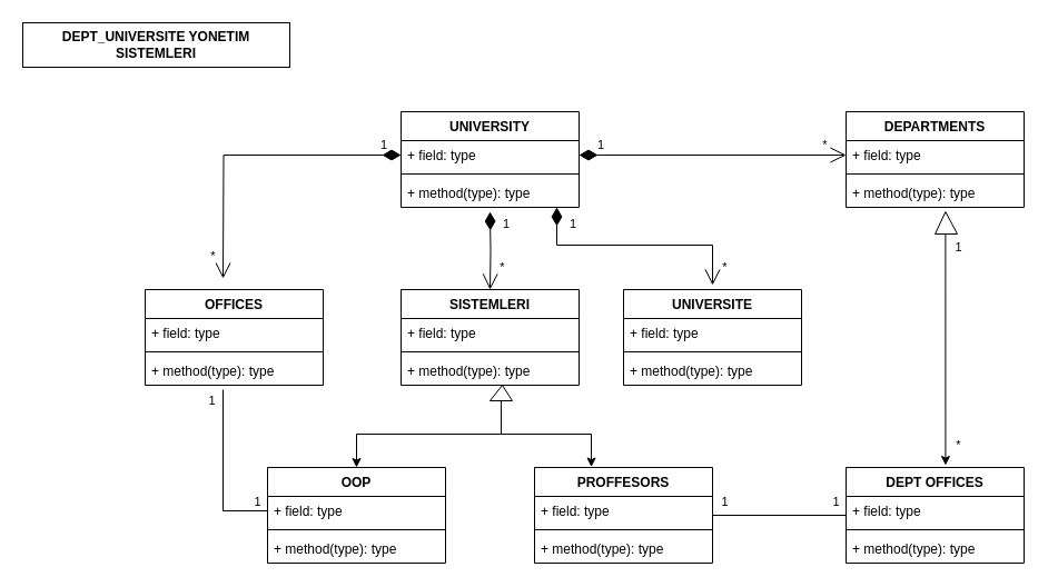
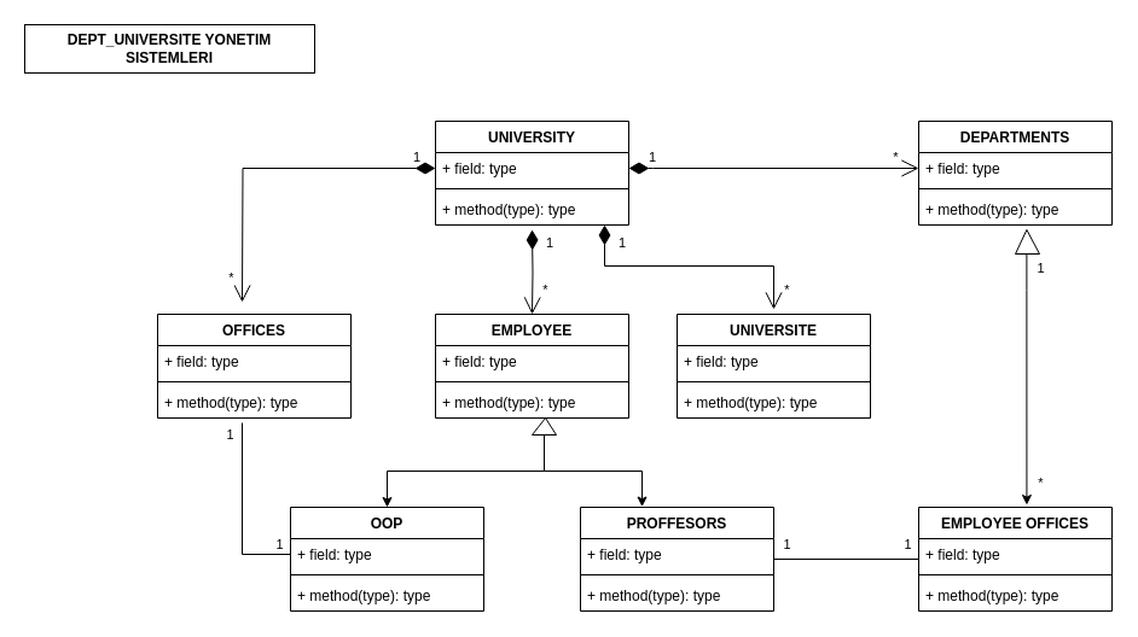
  <mxCell id="0" value="" />
  <mxCell id="1" parent="0" />
  <mxCell id="2" value="UNIVERSITY&#10;" style="swimlane;fontStyle=1;align=center;verticalAlign=top;childLayout=stackLayout;horizontal=1;startSize=26;horizontalStack=0;resizeParent=1;resizeParentMax=0;resizeLast=0;collapsible=1;marginBottom=0;" vertex="1" parent="1"><mxGeometry x="360" y="100" width="160" height="86" as="geometry" /></mxCell>
  <mxCell id="3" value="+ field: type" style="text;strokeColor=none;fillColor=none;align=left;verticalAlign=top;spacingLeft=4;spacingRight=4;overflow=hidden;rotatable=0;points=[[0,0.5],[1,0.5]];portConstraint=eastwest;" vertex="1" parent="2"><mxGeometry y="26" width="160" height="26" as="geometry" /></mxCell>
  <mxCell id="4" value="" style="line;strokeWidth=1;fillColor=none;align=left;verticalAlign=middle;spacingTop=-1;spacingLeft=3;spacingRight=3;rotatable=0;labelPosition=right;points=[];portConstraint=eastwest;" vertex="1" parent="2"><mxGeometry y="52" width="160" height="8" as="geometry" /></mxCell>
  <mxCell id="5" value="+ method(type): type" style="text;strokeColor=none;fillColor=none;align=left;verticalAlign=top;spacingLeft=4;spacingRight=4;overflow=hidden;rotatable=0;points=[[0,0.5],[1,0.5]];portConstraint=eastwest;" vertex="1" parent="2"><mxGeometry y="60" width="160" height="26" as="geometry" /></mxCell>
  <mxCell id="6" value="DEPARTMENTS" style="swimlane;fontStyle=1;align=center;verticalAlign=top;childLayout=stackLayout;horizontal=1;startSize=26;horizontalStack=0;resizeParent=1;resizeParentMax=0;resizeLast=0;collapsible=1;marginBottom=0;" vertex="1" parent="1"><mxGeometry x="760" y="100" width="160" height="86" as="geometry" /></mxCell>
  <mxCell id="7" value="+ field: type" style="text;strokeColor=none;fillColor=none;align=left;verticalAlign=top;spacingLeft=4;spacingRight=4;overflow=hidden;rotatable=0;points=[[0,0.5],[1,0.5]];portConstraint=eastwest;" vertex="1" parent="6"><mxGeometry y="26" width="160" height="26" as="geometry" /></mxCell>
  <mxCell id="8" value="" style="line;strokeWidth=1;fillColor=none;align=left;verticalAlign=middle;spacingTop=-1;spacingLeft=3;spacingRight=3;rotatable=0;labelPosition=right;points=[];portConstraint=eastwest;" vertex="1" parent="6"><mxGeometry y="52" width="160" height="8" as="geometry" /></mxCell>
  <mxCell id="9" value="+ method(type): type" style="text;strokeColor=none;fillColor=none;align=left;verticalAlign=top;spacingLeft=4;spacingRight=4;overflow=hidden;rotatable=0;points=[[0,0.5],[1,0.5]];portConstraint=eastwest;" vertex="1" parent="6"><mxGeometry y="60" width="160" height="26" as="geometry" /></mxCell>
  <mxCell id="10" value="OFFICES" style="swimlane;fontStyle=1;align=center;verticalAlign=top;childLayout=stackLayout;horizontal=1;startSize=26;horizontalStack=0;resizeParent=1;resizeParentMax=0;resizeLast=0;collapsible=1;marginBottom=0;" vertex="1" parent="1"><mxGeometry x="130" y="260" width="160" height="86" as="geometry" /></mxCell>
  <mxCell id="11" value="+ field: type" style="text;strokeColor=none;fillColor=none;align=left;verticalAlign=top;spacingLeft=4;spacingRight=4;overflow=hidden;rotatable=0;points=[[0,0.5],[1,0.5]];portConstraint=eastwest;" vertex="1" parent="10"><mxGeometry y="26" width="160" height="26" as="geometry" /></mxCell>
  <mxCell id="12" value="" style="line;strokeWidth=1;fillColor=none;align=left;verticalAlign=middle;spacingTop=-1;spacingLeft=3;spacingRight=3;rotatable=0;labelPosition=right;points=[];portConstraint=eastwest;" vertex="1" parent="10"><mxGeometry y="52" width="160" height="8" as="geometry" /></mxCell>
  <mxCell id="13" value="+ method(type): type" style="text;strokeColor=none;fillColor=none;align=left;verticalAlign=top;spacingLeft=4;spacingRight=4;overflow=hidden;rotatable=0;points=[[0,0.5],[1,0.5]];portConstraint=eastwest;" vertex="1" parent="10"><mxGeometry y="60" width="160" height="26" as="geometry" /></mxCell>
  <mxCell id="14" value="UNIVERSITE" style="swimlane;fontStyle=1;align=center;verticalAlign=top;childLayout=stackLayout;horizontal=1;startSize=26;horizontalStack=0;resizeParent=1;resizeParentMax=0;resizeLast=0;collapsible=1;marginBottom=0;" vertex="1" parent="1"><mxGeometry x="560" y="260" width="160" height="86" as="geometry" /></mxCell>
  <mxCell id="15" value="+ field: type" style="text;strokeColor=none;fillColor=none;align=left;verticalAlign=top;spacingLeft=4;spacingRight=4;overflow=hidden;rotatable=0;points=[[0,0.5],[1,0.5]];portConstraint=eastwest;" vertex="1" parent="14"><mxGeometry y="26" width="160" height="26" as="geometry" /></mxCell>
  <mxCell id="16" value="" style="line;strokeWidth=1;fillColor=none;align=left;verticalAlign=middle;spacingTop=-1;spacingLeft=3;spacingRight=3;rotatable=0;labelPosition=right;points=[];portConstraint=eastwest;" vertex="1" parent="14"><mxGeometry y="52" width="160" height="8" as="geometry" /></mxCell>
  <mxCell id="17" value="+ method(type): type" style="text;strokeColor=none;fillColor=none;align=left;verticalAlign=top;spacingLeft=4;spacingRight=4;overflow=hidden;rotatable=0;points=[[0,0.5],[1,0.5]];portConstraint=eastwest;" vertex="1" parent="14"><mxGeometry y="60" width="160" height="26" as="geometry" /></mxCell>
- <mxCell id="18" value="SISTEMLERI" style="swimlane;fontStyle=1;align=center;verticalAlign=top;childLayout=stackLayout;horizontal=1;startSize=26;horizontalStack=0;resizeParent=1;resizeParentMax=0;resizeLast=0;collapsible=1;marginBottom=0;" vertex="1" parent="1"><mxGeometry x="360" y="260" width="160" height="86" as="geometry" /></mxCell>
+ <mxCell id="18" value="EMPLOYEE" style="swimlane;fontStyle=1;align=center;verticalAlign=top;childLayout=stackLayout;horizontal=1;startSize=26;horizontalStack=0;resizeParent=1;resizeParentMax=0;resizeLast=0;collapsible=1;marginBottom=0;" vertex="1" parent="1"><mxGeometry x="360" y="260" width="160" height="86" as="geometry" /></mxCell>
  <mxCell id="19" value="+ field: type" style="text;strokeColor=none;fillColor=none;align=left;verticalAlign=top;spacingLeft=4;spacingRight=4;overflow=hidden;rotatable=0;points=[[0,0.5],[1,0.5]];portConstraint=eastwest;" vertex="1" parent="18"><mxGeometry y="26" width="160" height="26" as="geometry" /></mxCell>
  <mxCell id="20" value="" style="line;strokeWidth=1;fillColor=none;align=left;verticalAlign=middle;spacingTop=-1;spacingLeft=3;spacingRight=3;rotatable=0;labelPosition=right;points=[];portConstraint=eastwest;" vertex="1" parent="18"><mxGeometry y="52" width="160" height="8" as="geometry" /></mxCell>
  <mxCell id="21" value="+ method(type): type" style="text;strokeColor=none;fillColor=none;align=left;verticalAlign=top;spacingLeft=4;spacingRight=4;overflow=hidden;rotatable=0;points=[[0,0.5],[1,0.5]];portConstraint=eastwest;" vertex="1" parent="18"><mxGeometry y="60" width="160" height="26" as="geometry" /></mxCell>
  <mxCell id="22" value="PROFFESORS" style="swimlane;fontStyle=1;align=center;verticalAlign=top;childLayout=stackLayout;horizontal=1;startSize=26;horizontalStack=0;resizeParent=1;resizeParentMax=0;resizeLast=0;collapsible=1;marginBottom=0;" vertex="1" parent="1"><mxGeometry x="480" y="420" width="160" height="86" as="geometry" /></mxCell>
  <mxCell id="23" value="+ field: type" style="text;strokeColor=none;fillColor=none;align=left;verticalAlign=top;spacingLeft=4;spacingRight=4;overflow=hidden;rotatable=0;points=[[0,0.5],[1,0.5]];portConstraint=eastwest;" vertex="1" parent="22"><mxGeometry y="26" width="160" height="26" as="geometry" /></mxCell>
  <mxCell id="24" value="" style="line;strokeWidth=1;fillColor=none;align=left;verticalAlign=middle;spacingTop=-1;spacingLeft=3;spacingRight=3;rotatable=0;labelPosition=right;points=[];portConstraint=eastwest;" vertex="1" parent="22"><mxGeometry y="52" width="160" height="8" as="geometry" /></mxCell>
  <mxCell id="25" value="+ method(type): type" style="text;strokeColor=none;fillColor=none;align=left;verticalAlign=top;spacingLeft=4;spacingRight=4;overflow=hidden;rotatable=0;points=[[0,0.5],[1,0.5]];portConstraint=eastwest;" vertex="1" parent="22"><mxGeometry y="60" width="160" height="26" as="geometry" /></mxCell>
  <mxCell id="26" value="OOP" style="swimlane;fontStyle=1;align=center;verticalAlign=top;childLayout=stackLayout;horizontal=1;startSize=26;horizontalStack=0;resizeParent=1;resizeParentMax=0;resizeLast=0;collapsible=1;marginBottom=0;" vertex="1" parent="1"><mxGeometry x="240" y="420" width="160" height="86" as="geometry" /></mxCell>
  <mxCell id="27" value="+ field: type" style="text;strokeColor=none;fillColor=none;align=left;verticalAlign=top;spacingLeft=4;spacingRight=4;overflow=hidden;rotatable=0;points=[[0,0.5],[1,0.5]];portConstraint=eastwest;" vertex="1" parent="26"><mxGeometry y="26" width="160" height="26" as="geometry" /></mxCell>
  <mxCell id="28" value="" style="line;strokeWidth=1;fillColor=none;align=left;verticalAlign=middle;spacingTop=-1;spacingLeft=3;spacingRight=3;rotatable=0;labelPosition=right;points=[];portConstraint=eastwest;" vertex="1" parent="26"><mxGeometry y="52" width="160" height="8" as="geometry" /></mxCell>
  <mxCell id="29" value="+ method(type): type" style="text;strokeColor=none;fillColor=none;align=left;verticalAlign=top;spacingLeft=4;spacingRight=4;overflow=hidden;rotatable=0;points=[[0,0.5],[1,0.5]];portConstraint=eastwest;" vertex="1" parent="26"><mxGeometry y="60" width="160" height="26" as="geometry" /></mxCell>
  <mxCell id="30" value="1" style="endArrow=open;html=1;endSize=12;startArrow=diamondThin;startSize=14;startFill=1;edgeStyle=orthogonalEdgeStyle;align=left;verticalAlign=bottom;rounded=0;entryX=0;entryY=0.5;entryDx=0;entryDy=0;exitX=1;exitY=0.5;exitDx=0;exitDy=0;" edge="1" parent="1" source="3" target="7"><mxGeometry x="-0.875" relative="1" as="geometry"><mxPoint x="530" y="130" as="sourcePoint" /><mxPoint x="680" y="142.5" as="targetPoint" /><Array as="points"><mxPoint x="540" y="139" /><mxPoint x="540" y="139" /></Array><mxPoint as="offset" /></mxGeometry></mxCell>
  <mxCell id="31" value="1" style="endArrow=open;html=1;endSize=12;startArrow=diamondThin;startSize=14;startFill=1;edgeStyle=orthogonalEdgeStyle;align=left;verticalAlign=bottom;rounded=0;exitX=0;exitY=0.5;exitDx=0;exitDy=0;" edge="1" parent="1" source="3"><mxGeometry x="-0.852" relative="1" as="geometry"><mxPoint x="350" y="143" as="sourcePoint" /><mxPoint y="250" as="targetPoint" x="200" /><mxPoint as="offset" /></mxGeometry></mxCell>
  <mxCell id="32" value="*" style="edgeLabel;html=1;align=center;verticalAlign=middle;resizable=0;points=[];" vertex="1" connectable="0" parent="31"><mxGeometry x="0.776" relative="1" as="geometry"><mxPoint x="-10" y="10" as="offset" /></mxGeometry></mxCell>
  <mxCell id="33" value="*" style="edgeLabel;html=1;align=center;verticalAlign=middle;resizable=0;points=[];" vertex="1" connectable="0" parent="31"><mxGeometry x="0.776" relative="1" as="geometry"><mxPoint x="250" y="20" as="offset" /></mxGeometry></mxCell>
  <mxCell id="34" value="*" style="edgeLabel;html=1;align=center;verticalAlign=middle;resizable=0;points=[];" vertex="1" connectable="0" parent="31"><mxGeometry x="0.776" relative="1" as="geometry"><mxPoint x="450" y="20" as="offset" /></mxGeometry></mxCell>
  <mxCell id="35" value="*" style="edgeLabel;html=1;align=center;verticalAlign=middle;resizable=0;points=[];" vertex="1" connectable="0" parent="31"><mxGeometry x="0.776" relative="1" as="geometry"><mxPoint x="660" y="180" as="offset" /></mxGeometry></mxCell>
  <mxCell id="36" value="*" style="edgeLabel;html=1;align=center;verticalAlign=middle;resizable=0;points=[];" vertex="1" connectable="0" parent="31"><mxGeometry x="0.776" relative="1" as="geometry"><mxPoint x="540" y="-90" as="offset" /></mxGeometry></mxCell>
  <mxCell id="37" value="1" style="endArrow=open;html=1;endSize=12;startArrow=diamondThin;startSize=14;startFill=1;edgeStyle=orthogonalEdgeStyle;align=left;verticalAlign=bottom;rounded=0;entryX=0.5;entryY=0;entryDx=0;entryDy=0;" edge="1" parent="1" target="18"><mxGeometry x="-0.429" y="10" relative="1" as="geometry"><mxPoint x="440" y="190" as="sourcePoint" /><mxPoint x="520" y="220" as="targetPoint" /><Array as="points" /><mxPoint as="offset" /></mxGeometry></mxCell>
  <mxCell id="38" style="edgeStyle=orthogonalEdgeStyle;rounded=0;orthogonalLoop=1;jettySize=auto;html=1;exitX=0.5;exitY=1;exitDx=0;exitDy=0;exitPerimeter=0;entryX=0.5;entryY=0;entryDx=0;entryDy=0;" edge="1" parent="1" source="40" target="26"><mxGeometry relative="1" as="geometry"><mxPoint x="420" y="370" as="targetPoint" /></mxGeometry></mxCell>
  <mxCell id="39" style="edgeStyle=orthogonalEdgeStyle;rounded=0;orthogonalLoop=1;jettySize=auto;html=1;exitX=0.5;exitY=1;exitDx=0;exitDy=0;exitPerimeter=0;entryX=0.319;entryY=-0.005;entryDx=0;entryDy=0;entryPerimeter=0;" edge="1" parent="1" source="40" target="22"><mxGeometry relative="1" as="geometry" /></mxCell>
  <mxCell id="40" value="" style="verticalLabelPosition=bottom;verticalAlign=top;html=1;shape=mxgraph.basic.acute_triangle;dx=0.55;" vertex="1" parent="1"><mxGeometry x="440" y="346" width="20" height="14" as="geometry" /></mxCell>
  <mxCell id="41" value="1" style="endArrow=none;html=1;rounded=0;exitX=0;exitY=0.5;exitDx=0;exitDy=0;" edge="1" parent="1" source="27"><mxGeometry x="0.866" y="10" width="50" height="50" relative="1" as="geometry"><mxPoint x="100" y="430" as="sourcePoint" /><mxPoint y="350" as="targetPoint" x="200" /><Array as="points"><mxPoint y="459" x="200" /></Array><mxPoint as="offset" /></mxGeometry></mxCell>
  <mxCell id="42" value="1" style="edgeLabel;html=1;align=center;verticalAlign=middle;resizable=0;points=[];" vertex="1" connectable="0" parent="41"><mxGeometry x="-0.176" relative="1" as="geometry"><mxPoint x="30" y="12" as="offset" /></mxGeometry></mxCell>
  <mxCell id="43" value="" style="edgeStyle=orthogonalEdgeStyle;rounded=0;orthogonalLoop=1;jettySize=auto;html=1;entryX=0.559;entryY=-0.023;entryDx=0;entryDy=0;entryPerimeter=0;" edge="1" parent="1" source="45" target="47"><mxGeometry relative="1" as="geometry"><mxPoint x="850" y="250" as="targetPoint" /><Array as="points"><mxPoint x="850" y="240" /></Array></mxGeometry></mxCell>
  <mxCell id="44" value="1" style="edgeLabel;html=1;align=center;verticalAlign=middle;resizable=0;points=[];" vertex="1" connectable="0" parent="43"><mxGeometry x="-0.89" relative="1" as="geometry"><mxPoint x="11" as="offset" /></mxGeometry></mxCell>
  <mxCell id="45" value="" style="verticalLabelPosition=bottom;verticalAlign=top;html=1;shape=mxgraph.basic.acute_triangle;dx=0.47;" vertex="1" parent="1"><mxGeometry x="840" y="190" width="20" height="20" as="geometry" /></mxCell>
  <mxCell id="46" value="1" style="endArrow=open;html=1;endSize=12;startArrow=diamondThin;startSize=14;startFill=1;edgeStyle=orthogonalEdgeStyle;align=left;verticalAlign=bottom;rounded=0;" edge="1" parent="1"><mxGeometry x="-0.581" y="10" relative="1" as="geometry"><mxPoint x="500" y="186" as="sourcePoint" /><mxPoint x="640" y="256" as="targetPoint" /><Array as="points"><mxPoint x="500" y="220" /><mxPoint x="640" y="220" /></Array><mxPoint as="offset" /></mxGeometry></mxCell>
- <mxCell id="47" value="DEPT OFFICES" style="swimlane;fontStyle=1;align=center;verticalAlign=top;childLayout=stackLayout;horizontal=1;startSize=26;horizontalStack=0;resizeParent=1;resizeParentMax=0;resizeLast=0;collapsible=1;marginBottom=0;" vertex="1" parent="1"><mxGeometry x="760" y="420" width="160" height="86" as="geometry" /></mxCell>
+ <mxCell id="47" value="EMPLOYEE OFFICES" style="swimlane;fontStyle=1;align=center;verticalAlign=top;childLayout=stackLayout;horizontal=1;startSize=26;horizontalStack=0;resizeParent=1;resizeParentMax=0;resizeLast=0;collapsible=1;marginBottom=0;" vertex="1" parent="1"><mxGeometry x="760" y="420" width="160" height="86" as="geometry" /></mxCell>
  <mxCell id="48" value="+ field: type" style="text;strokeColor=none;fillColor=none;align=left;verticalAlign=top;spacingLeft=4;spacingRight=4;overflow=hidden;rotatable=0;points=[[0,0.5],[1,0.5]];portConstraint=eastwest;" vertex="1" parent="47"><mxGeometry y="26" width="160" height="26" as="geometry" /></mxCell>
  <mxCell id="49" value="" style="line;strokeWidth=1;fillColor=none;align=left;verticalAlign=middle;spacingTop=-1;spacingLeft=3;spacingRight=3;rotatable=0;labelPosition=right;points=[];portConstraint=eastwest;" vertex="1" parent="47"><mxGeometry y="52" width="160" height="8" as="geometry" /></mxCell>
  <mxCell id="50" value="+ method(type): type" style="text;strokeColor=none;fillColor=none;align=left;verticalAlign=top;spacingLeft=4;spacingRight=4;overflow=hidden;rotatable=0;points=[[0,0.5],[1,0.5]];portConstraint=eastwest;" vertex="1" parent="47"><mxGeometry y="60" width="160" height="26" as="geometry" /></mxCell>
  <mxCell id="51" value="" style="endArrow=none;html=1;rounded=0;" edge="1" parent="1" target="47"><mxGeometry width="50" height="50" relative="1" as="geometry"><mxPoint x="640" y="463" as="sourcePoint" /><mxPoint x="840" y="350" as="targetPoint" /><Array as="points" /></mxGeometry></mxCell>
  <mxCell id="52" value="1" style="edgeLabel;html=1;align=center;verticalAlign=middle;resizable=0;points=[];" vertex="1" connectable="0" parent="51"><mxGeometry x="-0.617" y="-1" relative="1" as="geometry"><mxPoint x="-13" y="-14" as="offset" /></mxGeometry></mxCell>
  <mxCell id="53" value="1" style="edgeLabel;html=1;align=center;verticalAlign=middle;resizable=0;points=[];" vertex="1" connectable="0" parent="51"><mxGeometry x="0.55" relative="1" as="geometry"><mxPoint x="17" y="-13" as="offset" /></mxGeometry></mxCell>
  <mxCell id="54" value="&lt;b&gt;DEPT_UNIVERSITE YONETIM SISTEMLERI&lt;/b&gt;" style="rounded=0;whiteSpace=wrap;html=1;" vertex="1" parent="1"><mxGeometry x="20" y="20" width="240" height="40" as="geometry" /></mxCell>
